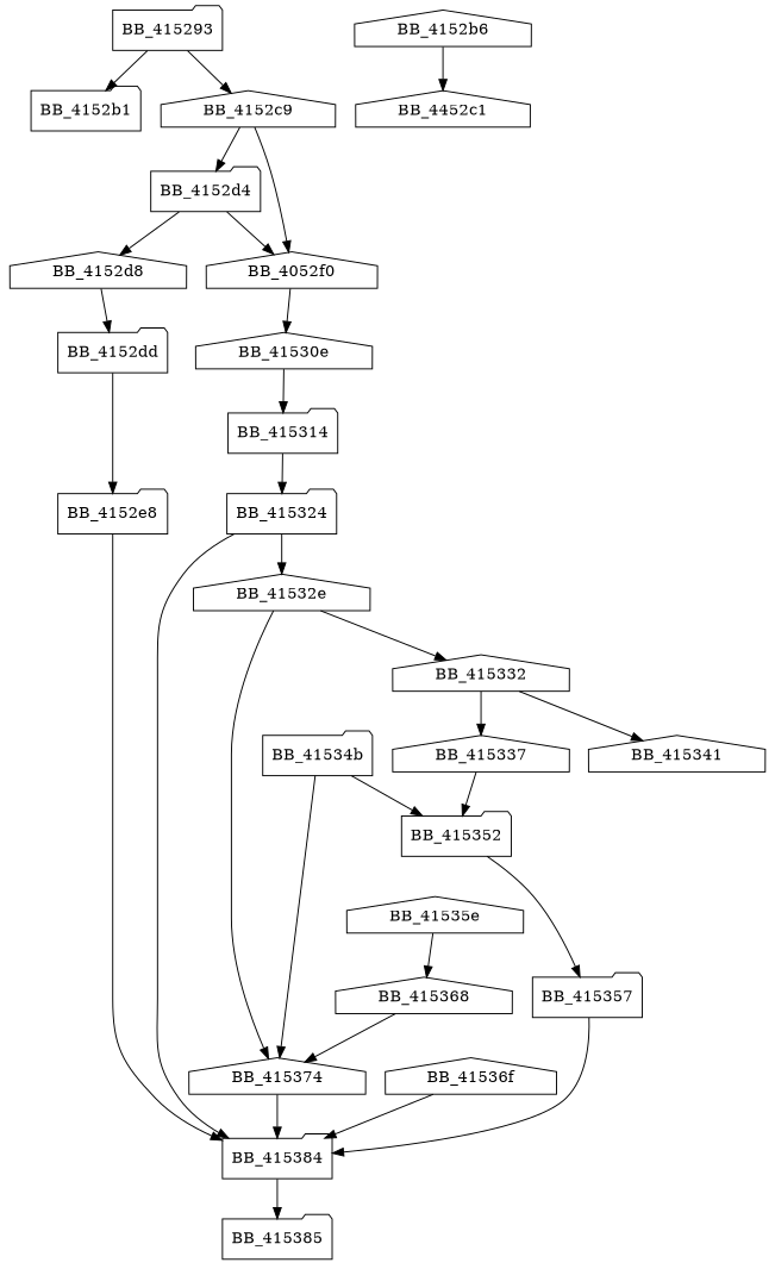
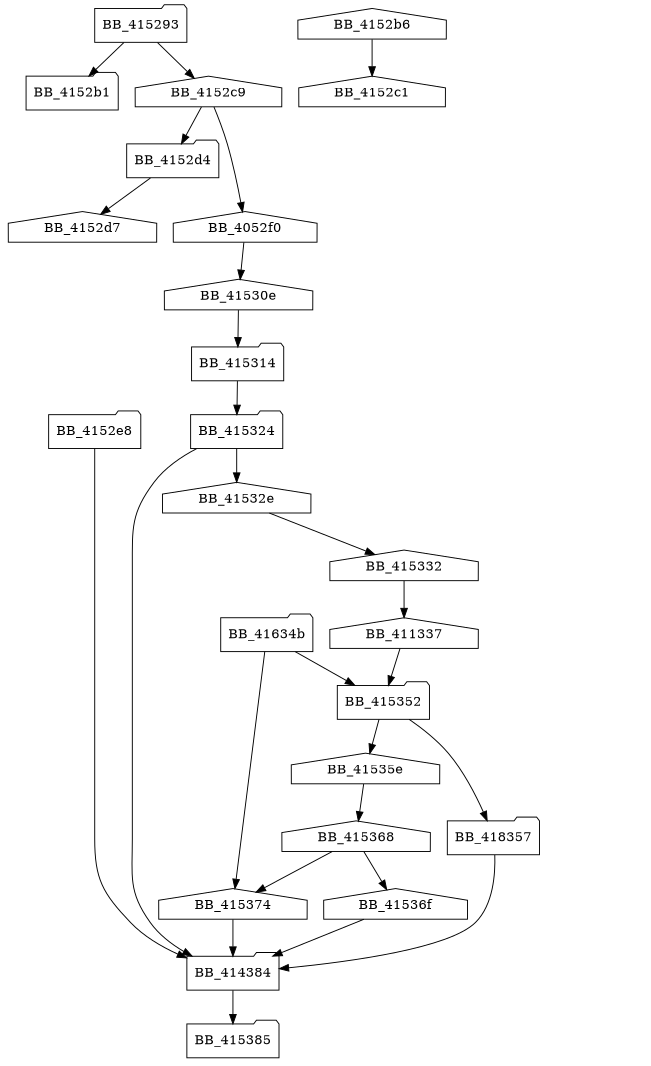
  digraph {
    node [shape=house]
    BB_415293 [shape=folder]
    BB_4152b1 [shape=folder]
    BB_4152c9
    BB_4152d4 [shape=folder]
    n5 [label=BB_4052f0]
    BB_4152b6
-   BB_4152c1 [label=BB_4452c1]
-   BB_4152d8
+   BB_4152c1
+   BB_4152d8 [label=BB_4152d7]
    BB_41530e
    BB_415385 [shape=folder]
-   BB_4152dd [shape=folder]
    BB_415314 [shape=folder]
    BB_4152e8 [shape=folder]
-   BB_415384 [shape=folder]
+   BB_415384 [shape=folder label=BB_414384]
    BB_415324 [shape=folder]
    BB_41532e
    BB_415332
    BB_415374
-   BB_415337
-   BB_415341
+   BB_415337 [label=BB_411337]
    BB_415352 [shape=folder]
-   BB_415357 [shape=folder]
+   BB_415357 [shape=folder label=BB_418357]
    BB_41535e
-   BB_41534b [shape=folder]
+   BB_41534b [shape=folder label=BB_41634b]
    BB_415368
    BB_41536f
    BB_415293 -> BB_4152b1
    BB_415293 -> BB_4152c9
    BB_4152c9 -> BB_4152d4
    BB_4152c9 -> n5
-   BB_4152d4 -> n5
    BB_4152d4 -> BB_4152d8
    n5 -> BB_41530e
    BB_4152b6 -> BB_4152c1
-   BB_4152d8 -> BB_4152dd
    BB_41530e -> BB_415314
-   BB_4152dd -> BB_4152e8
    BB_415314 -> BB_415324
    BB_4152e8 -> BB_415384
    BB_415384 -> BB_415385
    BB_415324 -> BB_415384
    BB_415324 -> BB_41532e
    BB_41532e -> BB_415332
-   BB_41532e -> BB_415374
    BB_415332 -> BB_415337
-   BB_415332 -> BB_415341
    BB_415374 -> BB_415384
    BB_415337 -> BB_415352
    BB_415352 -> BB_415357
+   BB_415352 -> BB_41535e
    BB_415357 -> BB_415384
    BB_41535e -> BB_415368
    BB_41534b -> BB_415374
    BB_41534b -> BB_415352
    BB_415368 -> BB_415374
+   BB_415368 -> BB_41536f
    BB_41536f -> BB_415384
  }
